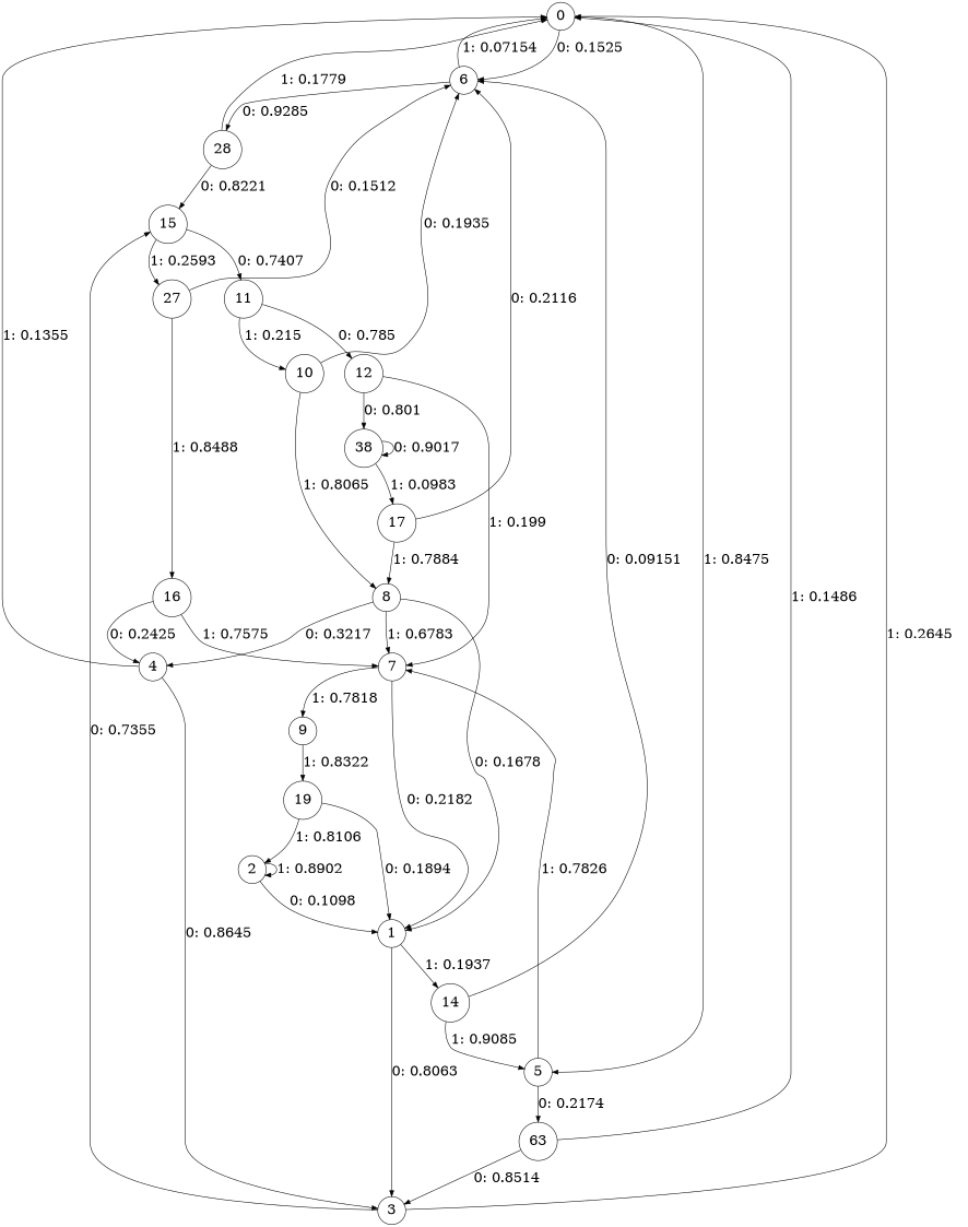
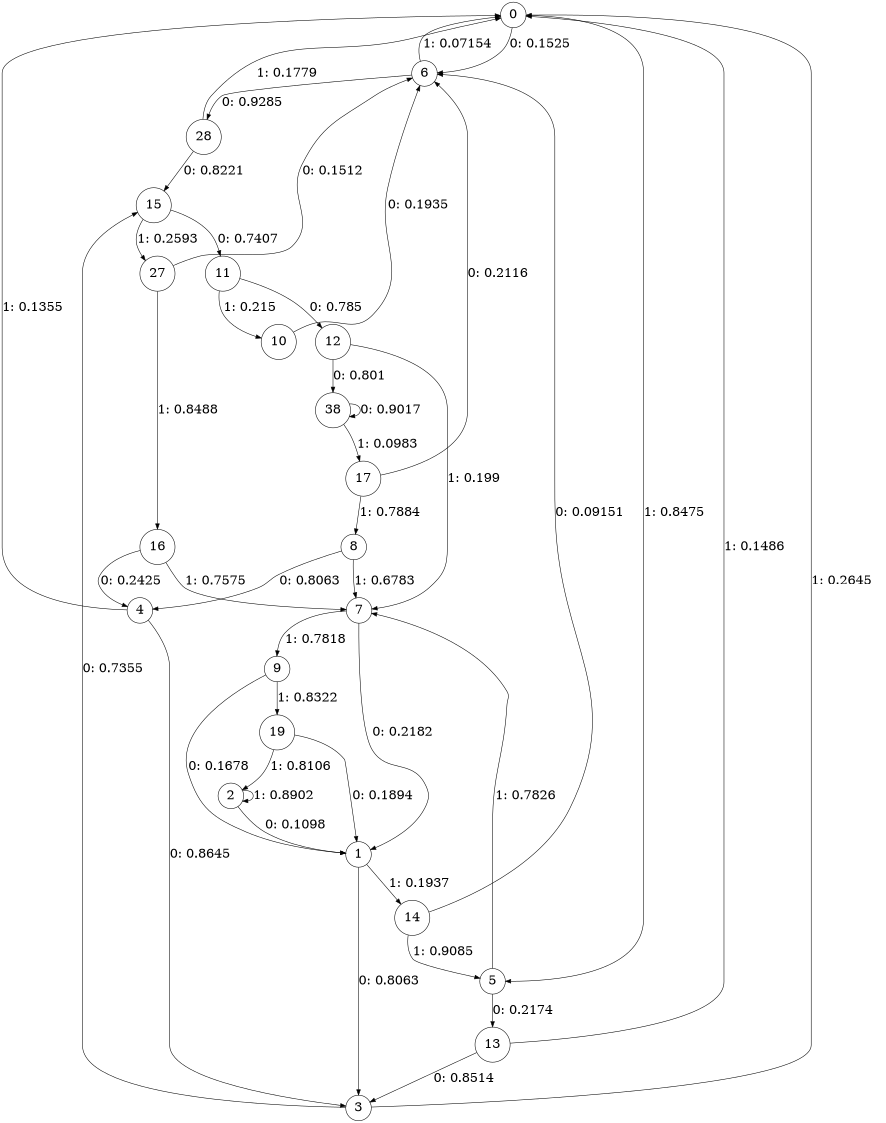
  digraph {
    node [fontsize=24 shape=circle]
    edge [fontsize=24]
    0
    6
    5
    n4 [label=28]
-   13 [label=63]
+   13
    7
    15
    3
    1
    9
    14
    11
    n13 [label=27]
    2
    10
    12
    16
    4
    19
    8
    n21 [label=38]
    17
    0 -> 6 [label="0: 0.1525   "]
    0 -> 5 [label="1: 0.8475   "]
    6 -> 0 [label="1: 0.07154  "]
    6 -> n4 [label="0: 0.9285   "]
    5 -> 13 [label="0: 0.2174   "]
    5 -> 7 [label="1: 0.7826   "]
    n4 -> 0 [label="1: 0.1779   "]
    n4 -> 15 [label="0: 0.8221   "]
    13 -> 0 [label="1: 0.1486   "]
    13 -> 3 [label="0: 0.8514   "]
    7 -> 1 [label="0: 0.2182   "]
    7 -> 9 [label="1: 0.7818   "]
    15 -> 11 [label="0: 0.7407   "]
    15 -> n13 [label="1: 0.2593   "]
    3 -> 0 [label="1: 0.2645   "]
    3 -> 15 [label="0: 0.7355   "]
    1 -> 3 [label="0: 0.8063   "]
    1 -> 14 [label="1: 0.1937   "]
-   8 -> 1 [label="0: 0.1678   "]
+   9 -> 1 [label="0: 0.1678   "]
    9 -> 19 [label="1: 0.8322   "]
    14 -> 6 [label="0: 0.09151  "]
    14 -> 5 [label="1: 0.9085   "]
    11 -> 10 [label="1: 0.215    "]
    11 -> 12 [label="0: 0.785    "]
    n13 -> 6 [label="0: 0.1512   "]
    n13 -> 16 [label="1: 0.8488   "]
    2 -> 1 [label="0: 0.1098   "]
    2 -> 2 [label="1: 0.8902   "]
    10 -> 6 [label="0: 0.1935   "]
-   10 -> 8 [label="1: 0.8065   "]
    12 -> 7 [label="1: 0.199    "]
    12 -> n21 [label="0: 0.801    "]
    16 -> 7 [label="1: 0.7575   "]
    16 -> 4 [label="0: 0.2425   "]
    4 -> 0 [label="1: 0.1355   "]
    4 -> 3 [label="0: 0.8645   "]
    19 -> 1 [label="0: 0.1894   "]
    19 -> 2 [label="1: 0.8106   "]
    8 -> 7 [label="1: 0.6783   "]
-   8 -> 4 [label="0: 0.3217   "]
+   8 -> 4 [label="0: 0.8063   "]
    n21 -> n21 [label="0: 0.9017   "]
    n21 -> 17 [label="1: 0.0983   "]
    17 -> 6 [label="0: 0.2116   "]
    17 -> 8 [label="1: 0.7884   "]
  }
